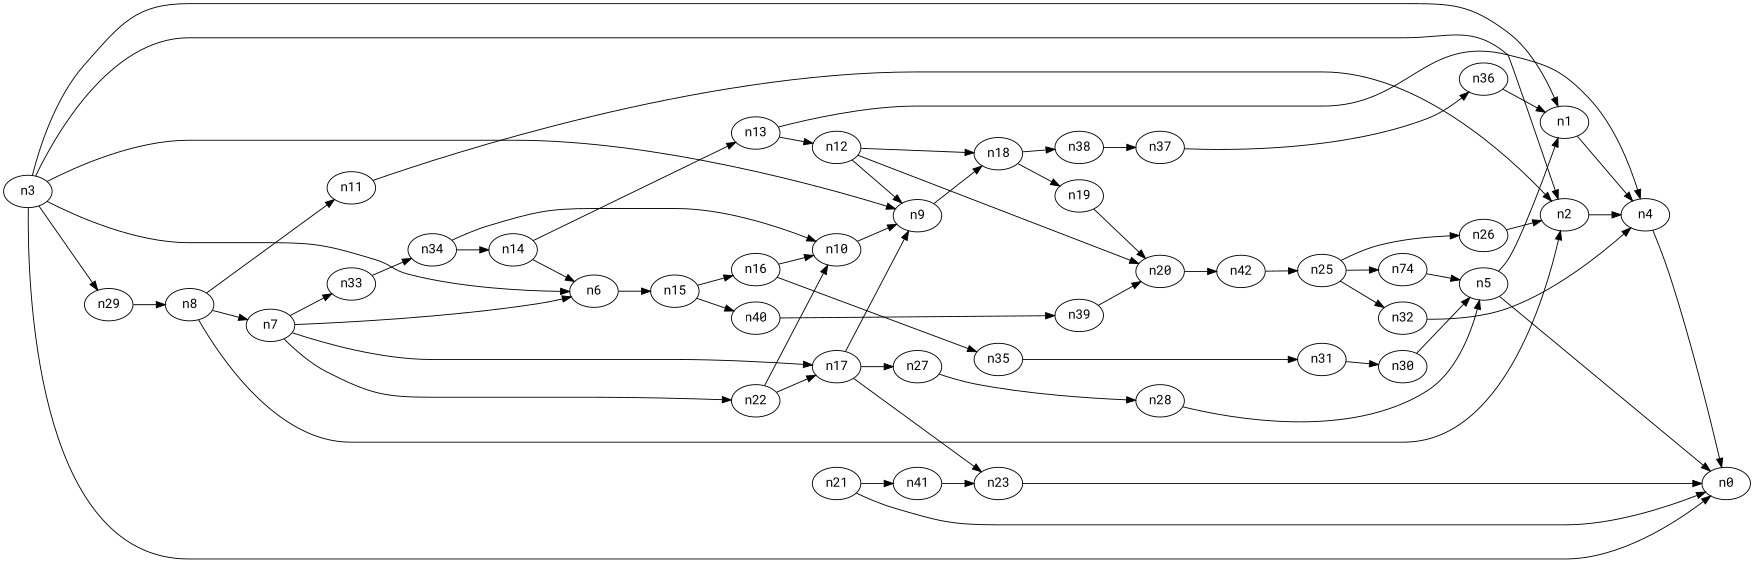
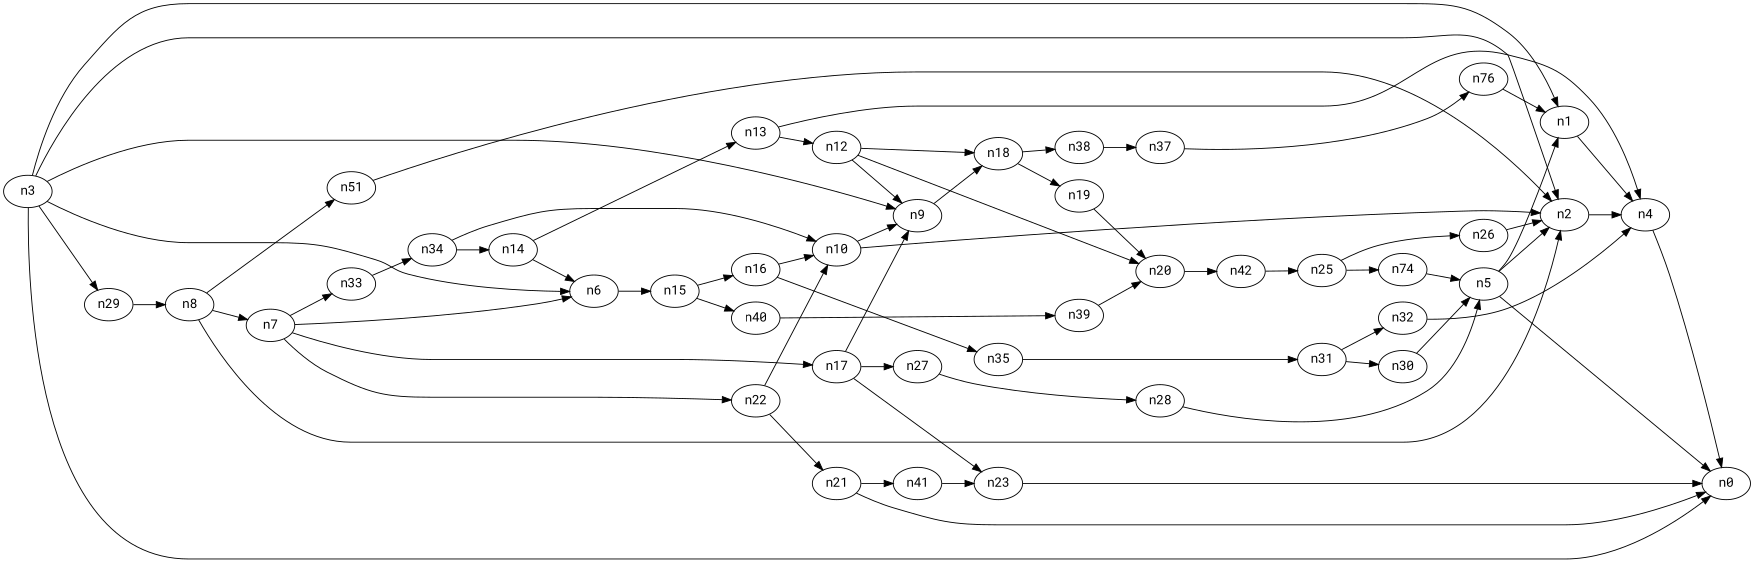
  digraph {
    fontname="Roboto Mono"
    rankdir=LR
    node [fontname="Roboto Mono"]
    edge [fontname="Roboto Mono"]
    n1
    n4
    n0
    n2
    n3
    n6
    n9
    n29
    n15
    n18
    n8
    n16
    n40
    n19
    n38
    n7
-   n11
+   n11 [label=n51]
    n5
    n10
    n35
    n39
    n17
    n22
    n33
    n14
    n13
    n23
    n27
    n21
    n34
    n12
    n28
    n41
    n20
    n37
    n42
    n25
    n31
    n30
    n32
-   n36
+   n36 [label=n76]
    n24 [label=n74]
    n26
    n1 -> n4
    n4 -> n0
    n2 -> n4
    n3 -> n1
    n3 -> n0
    n3 -> n2
    n3 -> n6
    n3 -> n9
    n3 -> n29
    n6 -> n15
    n9 -> n18
    n29 -> n8
    n15 -> n16
    n15 -> n40
    n18 -> n19
    n18 -> n38
    n8 -> n2
    n8 -> n7
    n8 -> n11
    n16 -> n10
    n16 -> n35
    n40 -> n39
    n19 -> n20
    n38 -> n37
    n7 -> n6
    n7 -> n17
    n7 -> n22
    n7 -> n33
    n11 -> n2
    n5 -> n1
    n5 -> n0
+   n5 -> n2
+   n10 -> n2
    n10 -> n9
    n35 -> n31
    n39 -> n20
    n17 -> n9
    n17 -> n23
    n17 -> n27
    n22 -> n10
-   n22 -> n17
+   n22 -> n21
    n33 -> n34
    n14 -> n6
    n14 -> n13
    n13 -> n4
    n13 -> n12
    n23 -> n0
    n27 -> n28
    n21 -> n0
    n21 -> n41
    n34 -> n10
    n34 -> n14
    n12 -> n9
    n12 -> n18
    n12 -> n20
    n28 -> n5
    n41 -> n23
    n20 -> n42
    n37 -> n36
    n42 -> n25
    n25 -> n24
    n25 -> n26
    n31 -> n30
-   n25 -> n32
+   n31 -> n32
    n30 -> n5
    n32 -> n4
    n36 -> n1
    n24 -> n5
    n26 -> n2
  }
